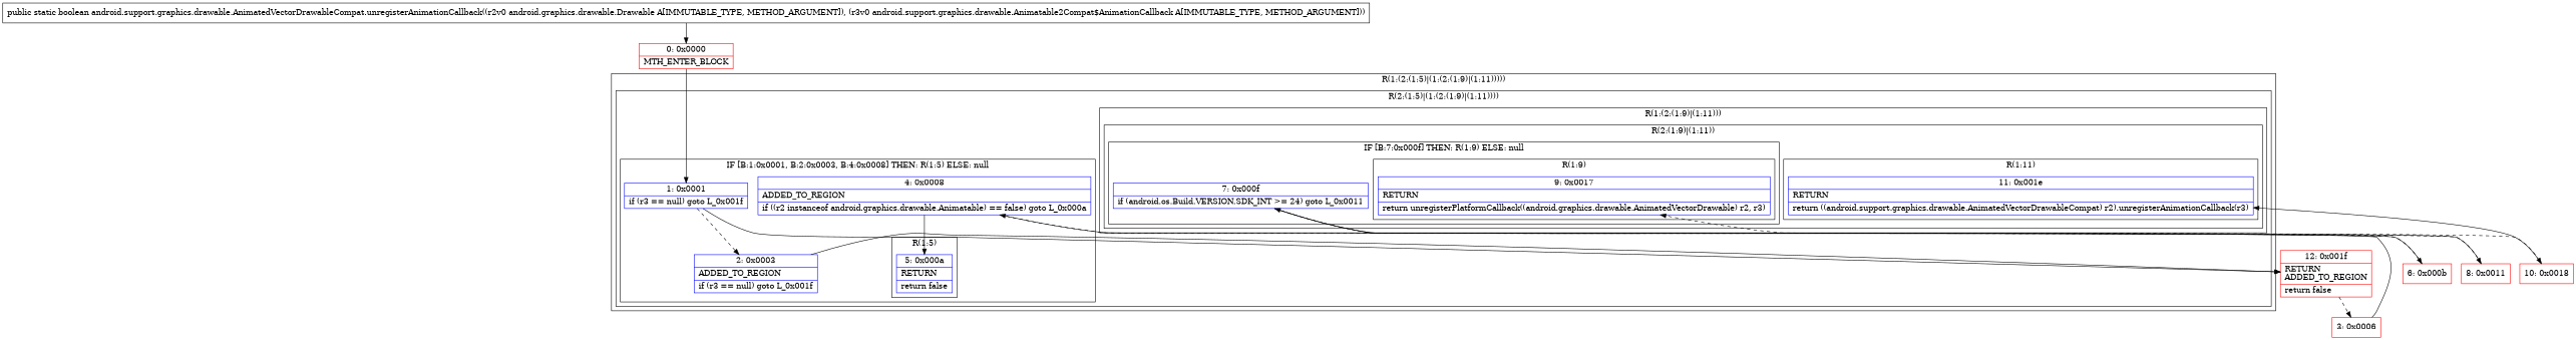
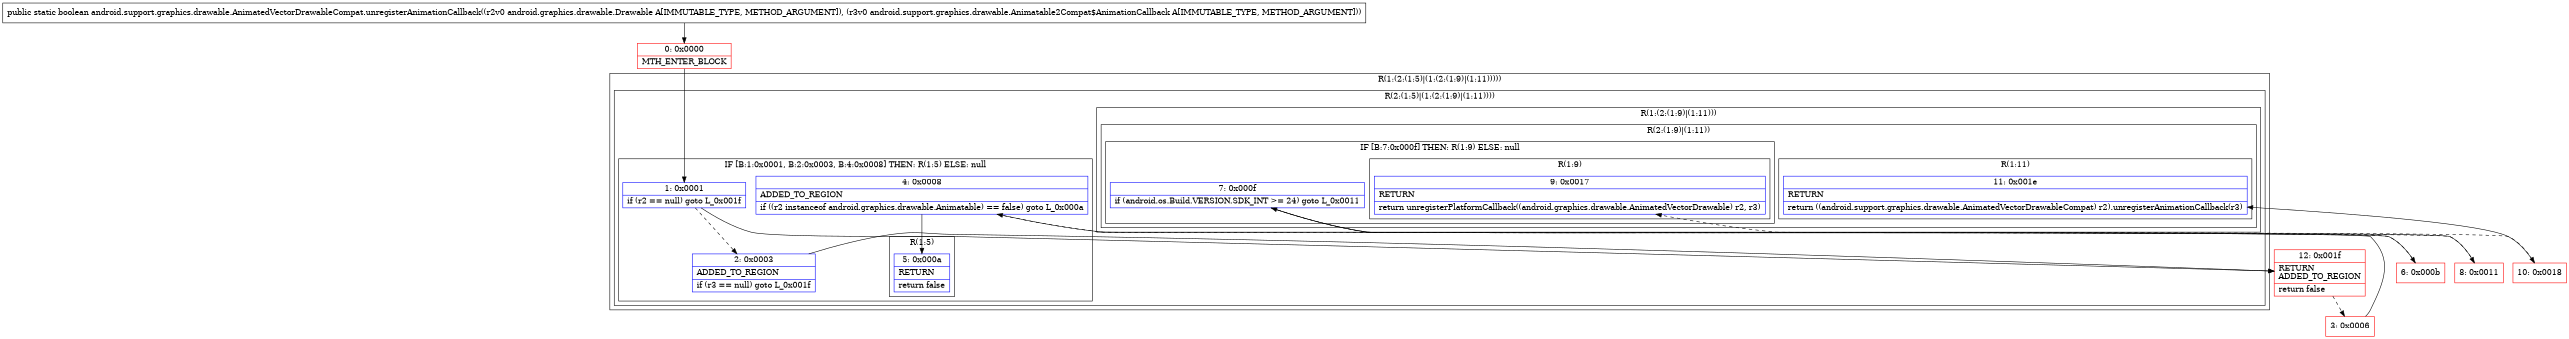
  digraph {
    node [color=blue shape=record]
    n1 [label="{5\:\ 0x000a|RETURN\l|return false\l}"]
-   n2 [label="{1\:\ 0x0001|if (r3 == null) goto L_0x001f\l}"]
+   n2 [label="{1\:\ 0x0001|if (r2 == null) goto L_0x001f\l}"]
    n3 [label="{2\:\ 0x0003|ADDED_TO_REGION\l|if (r3 == null) goto L_0x001f\l}"]
    n4 [label="{4\:\ 0x0008|ADDED_TO_REGION\l|if ((r2 instanceof android.graphics.drawable.Animatable) == false) goto L_0x000a\l}"]
    n5 [label="{9\:\ 0x0017|RETURN\l|return unregisterPlatformCallback((android.graphics.drawable.AnimatedVectorDrawable) r2, r3)\l}"]
    n6 [label="{7\:\ 0x000f|if (android.os.Build.VERSION.SDK_INT \>= 24) goto L_0x0011\l}"]
    n7 [label="{11\:\ 0x001e|RETURN\l|return ((android.support.graphics.drawable.AnimatedVectorDrawableCompat) r2).unregisterAnimationCallback(r3)\l}"]
    n8 [color=red label="{12\:\ 0x001f|RETURN\lADDED_TO_REGION\l|return false\l}"]
    n9 [color=red label="{6\:\ 0x000b}"]
    n10 [color=red label="{8\:\ 0x0011}"]
    n11 [color=red label="{10\:\ 0x0018}"]
    n12 [color=red label="{3\:\ 0x0006}"]
    n13 [color=red label="{0\:\ 0x0000|MTH_ENTER_BLOCK\l}"]
    n14 [label="{public static boolean android.support.graphics.drawable.AnimatedVectorDrawableCompat.unregisterAnimationCallback((r2v0 android.graphics.drawable.Drawable A[IMMUTABLE_TYPE, METHOD_ARGUMENT]), (r3v0 android.support.graphics.drawable.Animatable2Compat$AnimationCallback A[IMMUTABLE_TYPE, METHOD_ARGUMENT])) }" color=""]
    subgraph cluster_1 {
      label="R(1:(2:(1:5)|(1:(2:(1:9)|(1:11)))))"
      subgraph cluster_2 {
        label="R(2:(1:5)|(1:(2:(1:9)|(1:11))))"
        subgraph cluster_3 {
          label="IF [B:1:0x0001, B:2:0x0003, B:4:0x0008] THEN: R(1:5) ELSE: null"
          n2
          n3
          n4
          subgraph cluster_4 {
            label="R(1:5)"
            n1
          }
        }
        subgraph cluster_5 {
          label="R(1:(2:(1:9)|(1:11)))"
          subgraph cluster_6 {
            label="R(2:(1:9)|(1:11))"
            subgraph cluster_7 {
              label="IF [B:7:0x000f] THEN: R(1:9) ELSE: null"
              n6
              subgraph cluster_8 {
                label="R(1:9)"
                n5
              }
            }
            subgraph cluster_9 {
              label="R(1:11)"
              n7
            }
          }
        }
      }
    }
    n2 -> n3 [style=dashed]
    n2 -> n8
    n3 -> n8
    n4 -> n1
    n4 -> n9 [style=dashed]
    n6 -> n10
    n6 -> n11 [style=dashed]
    n8 -> n12 [style=dashed]
    n9 -> n6
    n10 -> n5 [style=dashed]
    n11 -> n7
    n12 -> n4
    n13 -> n2
    n14 -> n13
  }
